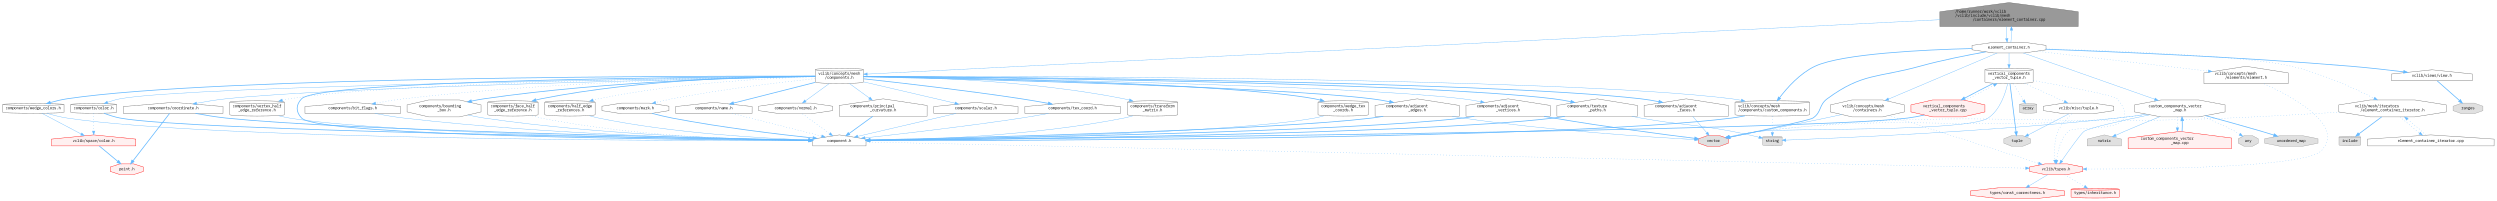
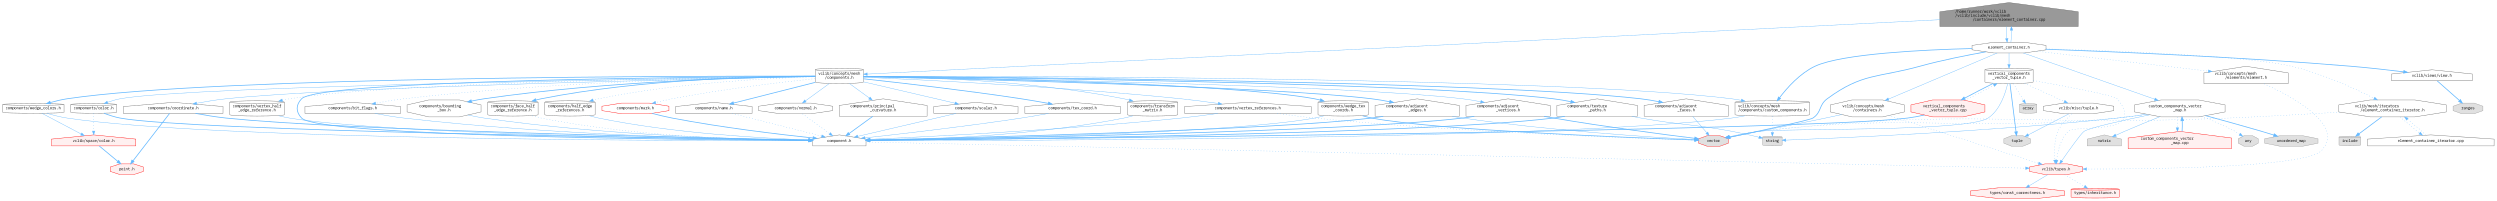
  digraph {
    fontname="IBM Plex Mono"
    node [color=grey40 fillcolor=white fontname="IBM Plex Mono" fontsize=10 shape=house style=filled]
    edge [color=steelblue1 fontname="IBM Plex Mono" fontsize=10 labelfontname=Helvetica labelfontsize=10 style=solid]
    n1 [color=gray40 fillcolor=grey60 fontcolor=black height=0.2 label="/home/runner/work/vclib\l/vclib/include/vclib/mesh\l/containers/element_container.cpp" width=0.4]
    n2 [height=0.2 label="element_container.h" shape=octagon width=0.4]
    n3 [height=0.2 label="vclib/concepts/mesh\l/components.h" shape=cylinder width=0.4]
    n4 [color=red fillcolor="#E0E0E0" height=0.2 label=vector shape=octagon width=0.4]
    n5 [height=0.2 label="vclib/concepts/mesh\l/components/custom_components.h" shape=cylinder width=0.4]
    n6 [height=0.2 label="vclib/concepts/mesh\l/containers.h" shape=octagon width=0.4]
    n7 [height=0.2 label="vclib/concepts/mesh\l/elements/element.h" width=0.4]
    n8 [height=0.2 label="vclib/views/view.h" width=0.4]
    n9 [height=0.2 label="vclib/mesh/iterators\l/element_container_iterator.h" shape=octagon width=0.4]
    n10 [height=0.2 label="custom_components_vector\l_map.h" shape=octagon width=0.4]
    n11 [height=0.2 label="vertical_components\l_vector_tuple.h" shape=cylinder width=0.4]
    n12 [height=0.2 label="component.h" width=0.4]
    n13 [height=0.2 label="components/adjacent\l_edges.h" width=0.4]
    n14 [height=0.2 label="components/adjacent\l_faces.h" width=0.4]
    n15 [height=0.2 label="components/adjacent\l_vertices.h" width=0.4]
    n16 [height=0.2 label="components/bit_flags.h" width=0.4]
    n17 [height=0.2 label="components/bounding\l_box.h" shape=octagon width=0.4]
    n18 [height=0.2 label="components/color.h" shape=cylinder width=0.4]
    n19 [height=0.2 label="components/coordinate.h" width=0.4]
    n20 [height=0.2 label="components/face_half\l_edge_reference.h" shape=cylinder width=0.4]
    n21 [height=0.2 label="components/half_edge\l_references.h" shape=cylinder width=0.4]
-   n22 [height=0.2 label="components/mark.h" shape=octagon width=0.4]
+   n22 [color=red height=0.2 label="components/mark.h" shape=octagon width=0.4]
    n23 [height=0.2 label="components/name.h" width=0.4]
    n24 [height=0.2 label="components/normal.h" shape=octagon width=0.4]
    n25 [height=0.2 label="components/principal\l_curvature.h" width=0.4]
    n26 [height=0.2 label="components/scalar.h" width=0.4]
    n27 [height=0.2 label="components/tex_coord.h" width=0.4]
    n28 [height=0.2 label="components/texture\l_paths.h" width=0.4]
    n29 [height=0.2 label="components/transform\l_matrix.h" shape=cylinder width=0.4]
    n30 [height=0.2 label="components/vertex_half\l_edge_reference.h" shape=cylinder width=0.4]
+   n31 [height=0.2 label="components/vertex_references.h" width=0.4]
    n32 [height=0.2 label="components/wedge_colors.h" shape=cylinder width=0.4]
    n33 [height=0.2 label="components/wedge_tex\l_coords.h" shape=cylinder width=0.4]
    n34 [color=grey60 fillcolor="#E0E0E0" height=0.2 label=string shape=cylinder width=0.4]
    n35 [color=red fillcolor="#FFF0F0" height=0.2 label="vclib/types.h" shape=octagon width=0.4]
    n36 [color=grey60 fillcolor="#E0E0E0" height=0.2 label=ranges shape=octagon width=0.4]
    n37 [color=grey60 fillcolor="#E0E0E0" height=0.2 label=include shape=cylinder width=0.4]
    n38 [height=0.2 label="element_container_iterator.cpp" width=0.4]
    n39 [color=grey60 fillcolor="#E0E0E0" height=0.2 label=any shape=octagon width=0.4]
    n40 [color=grey60 fillcolor="#E0E0E0" height=0.2 label=unordered_map shape=octagon width=0.4]
    n41 [color=grey60 fillcolor="#E0E0E0" height=0.2 label=matrix width=0.4]
    n42 [color=red fillcolor="#FFF0F0" height=0.2 label="custom_components_vector\l_map.cpp" width=0.4]
    n43 [color=grey60 fillcolor="#E0E0E0" height=0.2 label=array shape=cylinder width=0.4]
    n44 [color=grey60 fillcolor="#E0E0E0" height=0.2 label=tuple shape=octagon width=0.4]
    n45 [height=0.2 label="vclib/misc/tuple.h" shape=octagon width=0.4]
    n46 [color=red fillcolor="#FFF0F0" height=0.2 label="vertical_components\l_vector_tuple.cpp" shape=octagon width=0.4]
    n47 [color=red fillcolor="#FFF0F0" height=0.2 label="types/const_correctness.h" shape=octagon width=0.4]
    n48 [color=red fillcolor="#FFF0F0" height=0.2 label="types/inheritance.h" shape=cylinder width=0.4]
    n49 [color=red fillcolor="#FFF0F0" height=0.2 label="vclib/space/color.h" width=0.4]
    n50 [color=red fillcolor="#FFF0F0" height=0.2 label="point.h" shape=octagon width=0.4]
    n1 -> n2
    n1 -> n3
    n2 -> n1
    n2 -> n4 [style=bold]
    n2 -> n5 [style=bold]
    n2 -> n6
    n2 -> n7 [style=dotted]
    n2 -> n8 [style=bold]
    n2 -> n9 [style=dotted]
    n2 -> n10
    n2 -> n11
    n3 -> n5
    n3 -> n12 [style=bold]
    n3 -> n13 [style=bold]
    n3 -> n14 [style=bold]
    n3 -> n15
    n3 -> n16 [style=dotted]
    n3 -> n17 [style=bold]
    n3 -> n18
    n3 -> n19
    n3 -> n20 [style=bold]
    n3 -> n21 [style=dotted]
    n3 -> n22 [style=dotted]
    n3 -> n23 [style=bold]
    n3 -> n24
    n3 -> n25
    n3 -> n26
    n3 -> n27 [style=bold]
    n3 -> n28 [style=bold]
    n3 -> n29
    n3 -> n30 [style=dotted]
+   n3 -> n31
    n3 -> n32 [style=bold]
    n3 -> n33 [style=bold]
-   n5 -> n12 [style=bold]
+   n5 -> n12
    n5 -> n34 [style=dotted]
    n6 -> n4
    n6 -> n35 [style=dotted]
    n7 -> n35 [style=dotted]
    n8 -> n36 [style=bold]
    n9 -> n4 [style=dotted]
    n9 -> n37 [style=bold]
    n9 -> n38 [style=dotted]
    n10 -> n4 [style=dotted]
    n10 -> n34
    n10 -> n35
    n10 -> n39 [style=dotted]
    n10 -> n40 [style=bold]
    n10 -> n41
    n10 -> n42 [style=dotted]
    n11 -> n4
    n11 -> n35 [style=dotted]
    n11 -> n43 [style=dotted]
    n11 -> n44 [style=bold]
    n11 -> n45 [style=dotted]
    n11 -> n46 [style=bold]
    n12 -> n35 [style=dotted]
    n13 -> n4
    n13 -> n12 [style=bold]
    n14 -> n4
    n15 -> n4 [style=bold]
    n15 -> n12 [style=bold]
    n16 -> n12
    n17 -> n12
    n18 -> n12 [style=bold]
    n18 -> n49 [style=dotted]
    n19 -> n12 [style=bold]
    n19 -> n50 [style=bold]
    n20 -> n12 [style=dotted]
    n21 -> n12
    n22 -> n12 [style=bold]
    n23 -> n12 [style=dotted]
    n24 -> n12 [style=dotted]
    n25 -> n12 [style=bold]
    n26 -> n12
    n27 -> n12
    n28 -> n12 [style=bold]
    n28 -> n34
    n29 -> n12
    n30 -> n12
+   n31 -> n4 [style=dotted]
+   n31 -> n12
    n32 -> n12
    n32 -> n49
+   n33 -> n4 [style=bold]
    n33 -> n12
    n35 -> n47
    n35 -> n48 [style=dotted]
    n38 -> n9 [style=dotted]
    n42 -> n10 [style=bold]
    n45 -> n35 [style=dotted]
    n45 -> n44
    n46 -> n11 [style=dotted]
    n46 -> n12 [style=bold]
    n49 -> n50 [style=bold]
  }
